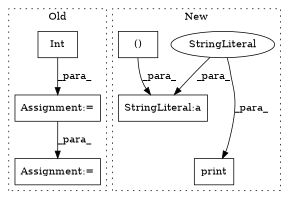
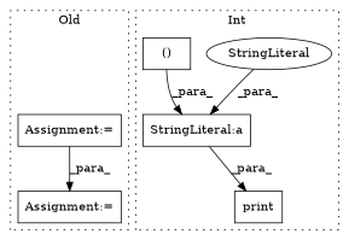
  digraph {
    node [a=32 l=1 shape=box]
-   n1 [l="4,1" label=Int s="4635,4653"]
    n2 [a=7 label="Assignment:=" s=4634]
    n3 [a=7 label="Assignment:=" s=4851]
    n4 [l="6,2" label=print s="5817,6282"]
    n5 [a=27 l=12 label="StringLiteral:a" s=5935]
    n6 [a=45 l=112 label=StringLiteral s=5823 shape=ellipse]
    n7 [a=106 l=335 label="()" s=5947]
    subgraph cluster_1 {
      label=Old
      style=dotted
-     n1
      n2
      n3
    }
    subgraph cluster_2 {
-     label=New
+     label=Int
      style=dotted
      n4
      n5
      n6
      n7
    }
-   n1 -> n2 [label=_para_]
    n2 -> n3 [label=_para_]
-   n6 -> n4 [label=_para_]
+   n5 -> n4 [label=_para_]
    n6 -> n5 [label=_para_]
    n7 -> n5 [label=_para_]
  }
